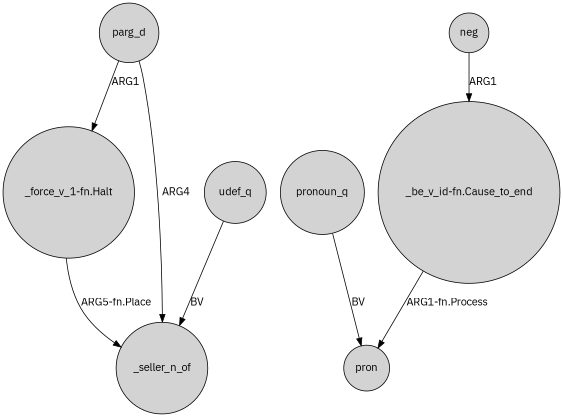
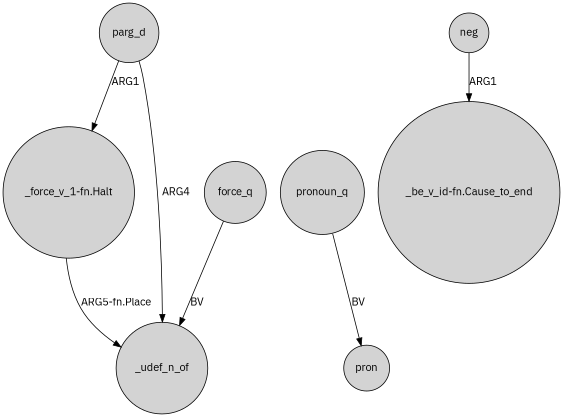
  digraph {
    fontname="IBM Plex Sans"
    node [fontname="IBM Plex Sans" shape=circle style=filled]
    edge [fontname="IBM Plex Sans"]
    parg_d
    "_force_v_1-fn.Halt"
-   _seller_n_of
+   _seller_n_of [label=_udef_n_of]
    "_be_v_id-fn.Cause_to_end"
    pron
-   udef_q
+   udef_q [label=force_q]
    pronoun_q
    neg
    parg_d -> "_force_v_1-fn.Halt" [label=ARG1]
    parg_d -> _seller_n_of [label=ARG4]
    "_force_v_1-fn.Halt" -> _seller_n_of [label="ARG5-fn.Place"]
-   "_be_v_id-fn.Cause_to_end" -> pron [label="ARG1-fn.Process"]
    udef_q -> _seller_n_of [label=BV]
    pronoun_q -> pron [label=BV]
    neg -> "_be_v_id-fn.Cause_to_end" [label=ARG1]
  }
